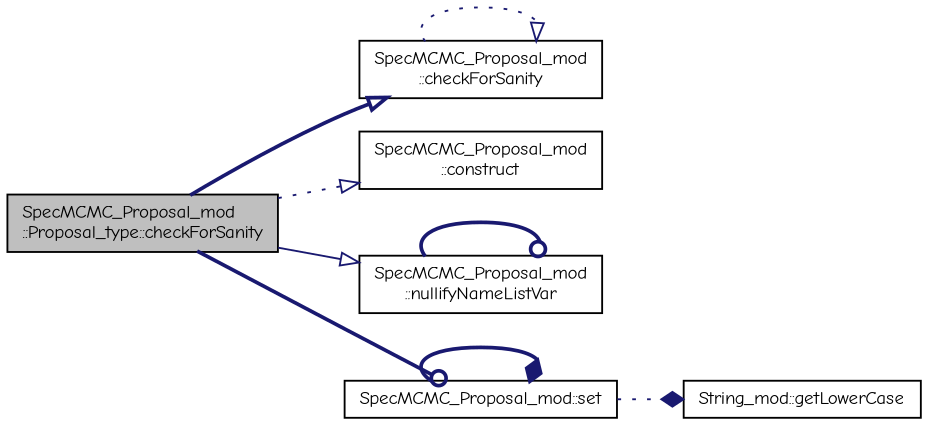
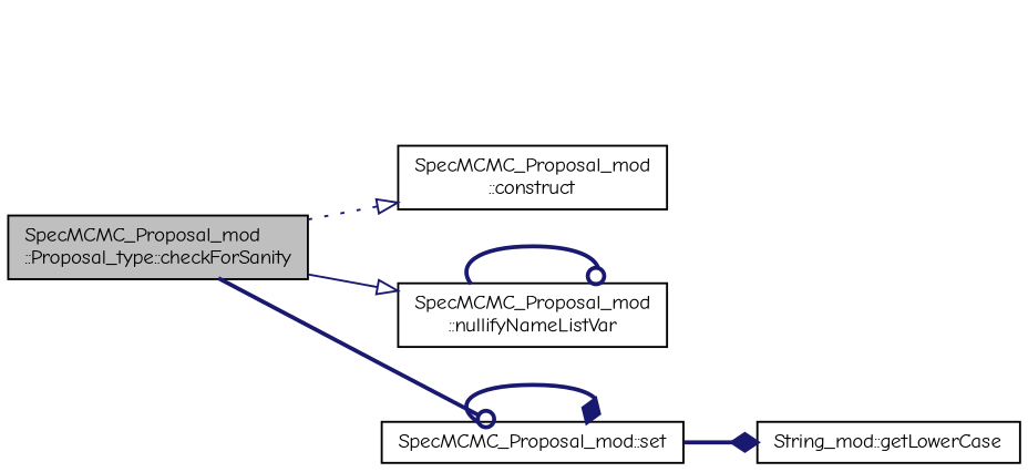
  digraph {
    fontname="Comic Neue"
    rankdir=LR
    node [color=black fillcolor=white fontname="Comic Neue" fontsize=10 shape=record style=filled]
    edge [arrowhead=onormal color=midnightblue fontname="Comic Neue" fontsize=10 labelfontname=Helvetica labelfontsize=10 style=bold]
    n1 [fillcolor=grey75 fontcolor=black height=0.2 label="SpecMCMC_Proposal_mod\l::Proposal_type::checkForSanity" width=0.4]
-   n2 [height=0.2 label="SpecMCMC_Proposal_mod\l::checkForSanity" width=0.4]
    n3 [height=0.2 label="SpecMCMC_Proposal_mod\l::construct" width=0.4]
    n4 [height=0.2 label="SpecMCMC_Proposal_mod\l::nullifyNameListVar" width=0.4]
    n5 [height=0.2 label="SpecMCMC_Proposal_mod::set" width=0.4]
    n6 [height=0.2 label="String_mod::getLowerCase" width=0.4]
-   n1 -> n2
    n1 -> n3 [style=dotted]
    n1 -> n4 [style=solid]
    n1 -> n5 [arrowhead=odot]
-   n2 -> n2 [style=dotted]
    n4 -> n4 [arrowhead=odot]
    n5 -> n5 [arrowhead=diamond]
-   n5 -> n6 [arrowhead=diamond style=dotted]
+   n5 -> n6 [arrowhead=diamond]
  }
